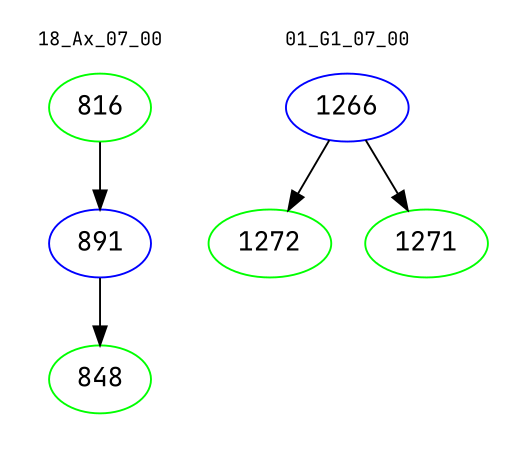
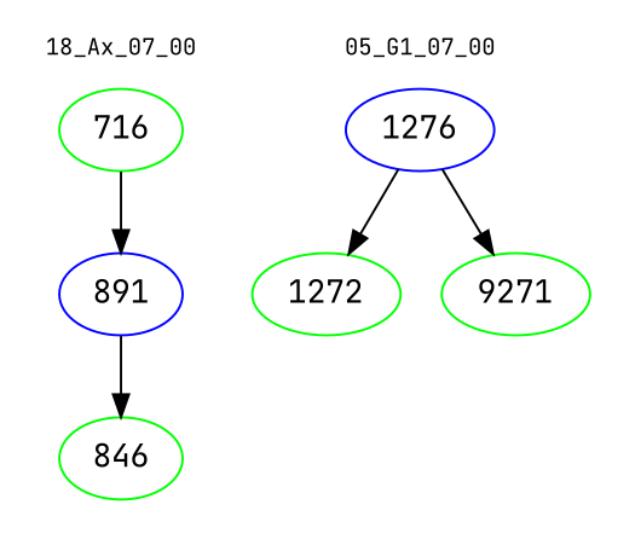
  digraph {
    fontname="JetBrains Mono"
    node [color=green fontname="JetBrains Mono"]
    edge [color=black fontname="JetBrains Mono"]
-   n1 [label=816]
+   n1 [label=716]
    n2 [color=blue label=891]
-   n3 [label=848]
+   n3 [label=846]
    n4 [label=1272]
-   n5 [color=blue label=1266]
-   n6 [label=1271]
+   n5 [color=blue label=1276]
+   n6 [label=9271]
    subgraph cluster_1 {
      color=white
      fontsize=10
      label="18_Ax_07_00"
      n1
      n2
      n3
    }
    subgraph cluster_2 {
      color=white
      fontsize=10
-     label="01_G1_07_00"
+     label="05_G1_07_00"
      n4
      n5
      n6
    }
    n1 -> n2
    n2 -> n3
    n5 -> n4
    n5 -> n6
  }
